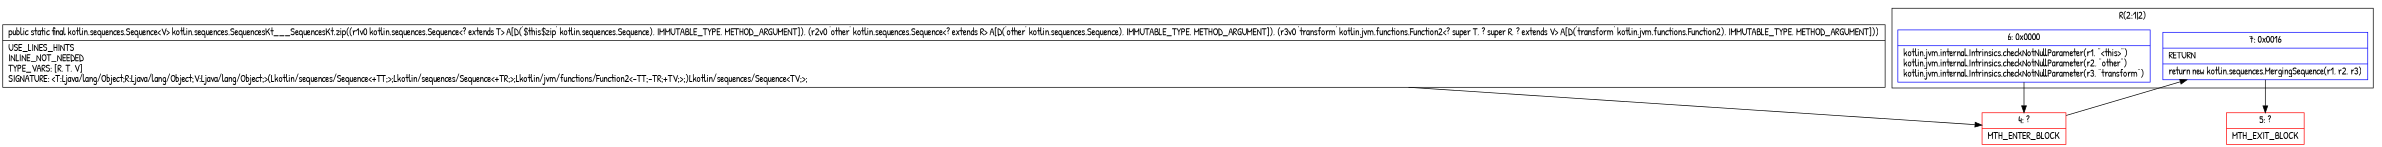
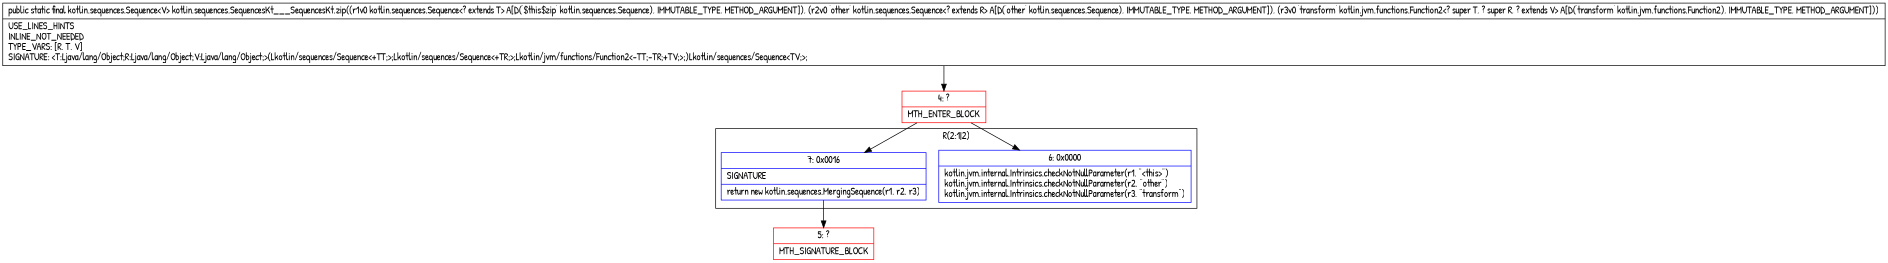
  digraph {
    fontname="Patrick Hand"
    node [color=blue fontname="Patrick Hand" shape=record]
    edge [fontname="Patrick Hand"]
    n1 [label="{6\:\ 0x0000|kotlin.jvm.internal.Intrinsics.checkNotNullParameter(r1, \"\<this\>\")\lkotlin.jvm.internal.Intrinsics.checkNotNullParameter(r2, \"other\")\lkotlin.jvm.internal.Intrinsics.checkNotNullParameter(r3, \"transform\")\l}"]
-   n2 [label="{7\:\ 0x0016|RETURN\l|return new kotlin.sequences.MergingSequence(r1, r2, r3)\l}"]
-   n3 [color=red label="{5\:\ ?|MTH_EXIT_BLOCK\l}"]
+   n2 [label="{7\:\ 0x0016|SIGNATURE\l|return new kotlin.sequences.MergingSequence(r1, r2, r3)\l}"]
+   n3 [color=red label="{5\:\ ?|MTH_SIGNATURE_BLOCK\l}"]
    n4 [color=red label="{4\:\ ?|MTH_ENTER_BLOCK\l}"]
    n5 [label="{public static final kotlin.sequences.Sequence\<V\> kotlin.sequences.SequencesKt___SequencesKt.zip((r1v0 kotlin.sequences.Sequence\<? extends T\> A[D('$this$zip' kotlin.sequences.Sequence), IMMUTABLE_TYPE, METHOD_ARGUMENT]), (r2v0 'other' kotlin.sequences.Sequence\<? extends R\> A[D('other' kotlin.sequences.Sequence), IMMUTABLE_TYPE, METHOD_ARGUMENT]), (r3v0 'transform' kotlin.jvm.functions.Function2\<? super T, ? super R, ? extends V\> A[D('transform' kotlin.jvm.functions.Function2), IMMUTABLE_TYPE, METHOD_ARGUMENT]))  | USE_LINES_HINTS\lINLINE_NOT_NEEDED\lTYPE_VARS: [R, T, V]\lSIGNATURE: \<T:Ljava\/lang\/Object;R:Ljava\/lang\/Object;V:Ljava\/lang\/Object;\>(Lkotlin\/sequences\/Sequence\<+TT;\>;Lkotlin\/sequences\/Sequence\<+TR;\>;Lkotlin\/jvm\/functions\/Function2\<\-TT;\-TR;+TV;\>;)Lkotlin\/sequences\/Sequence\<TV;\>;\l}" color=""]
    subgraph cluster_1 {
      label="R(2:1|2)"
      n1
      n2
    }
    n2 -> n3
-   n1 -> n4
+   n4 -> n1
    n4 -> n2
    n5 -> n4
  }
